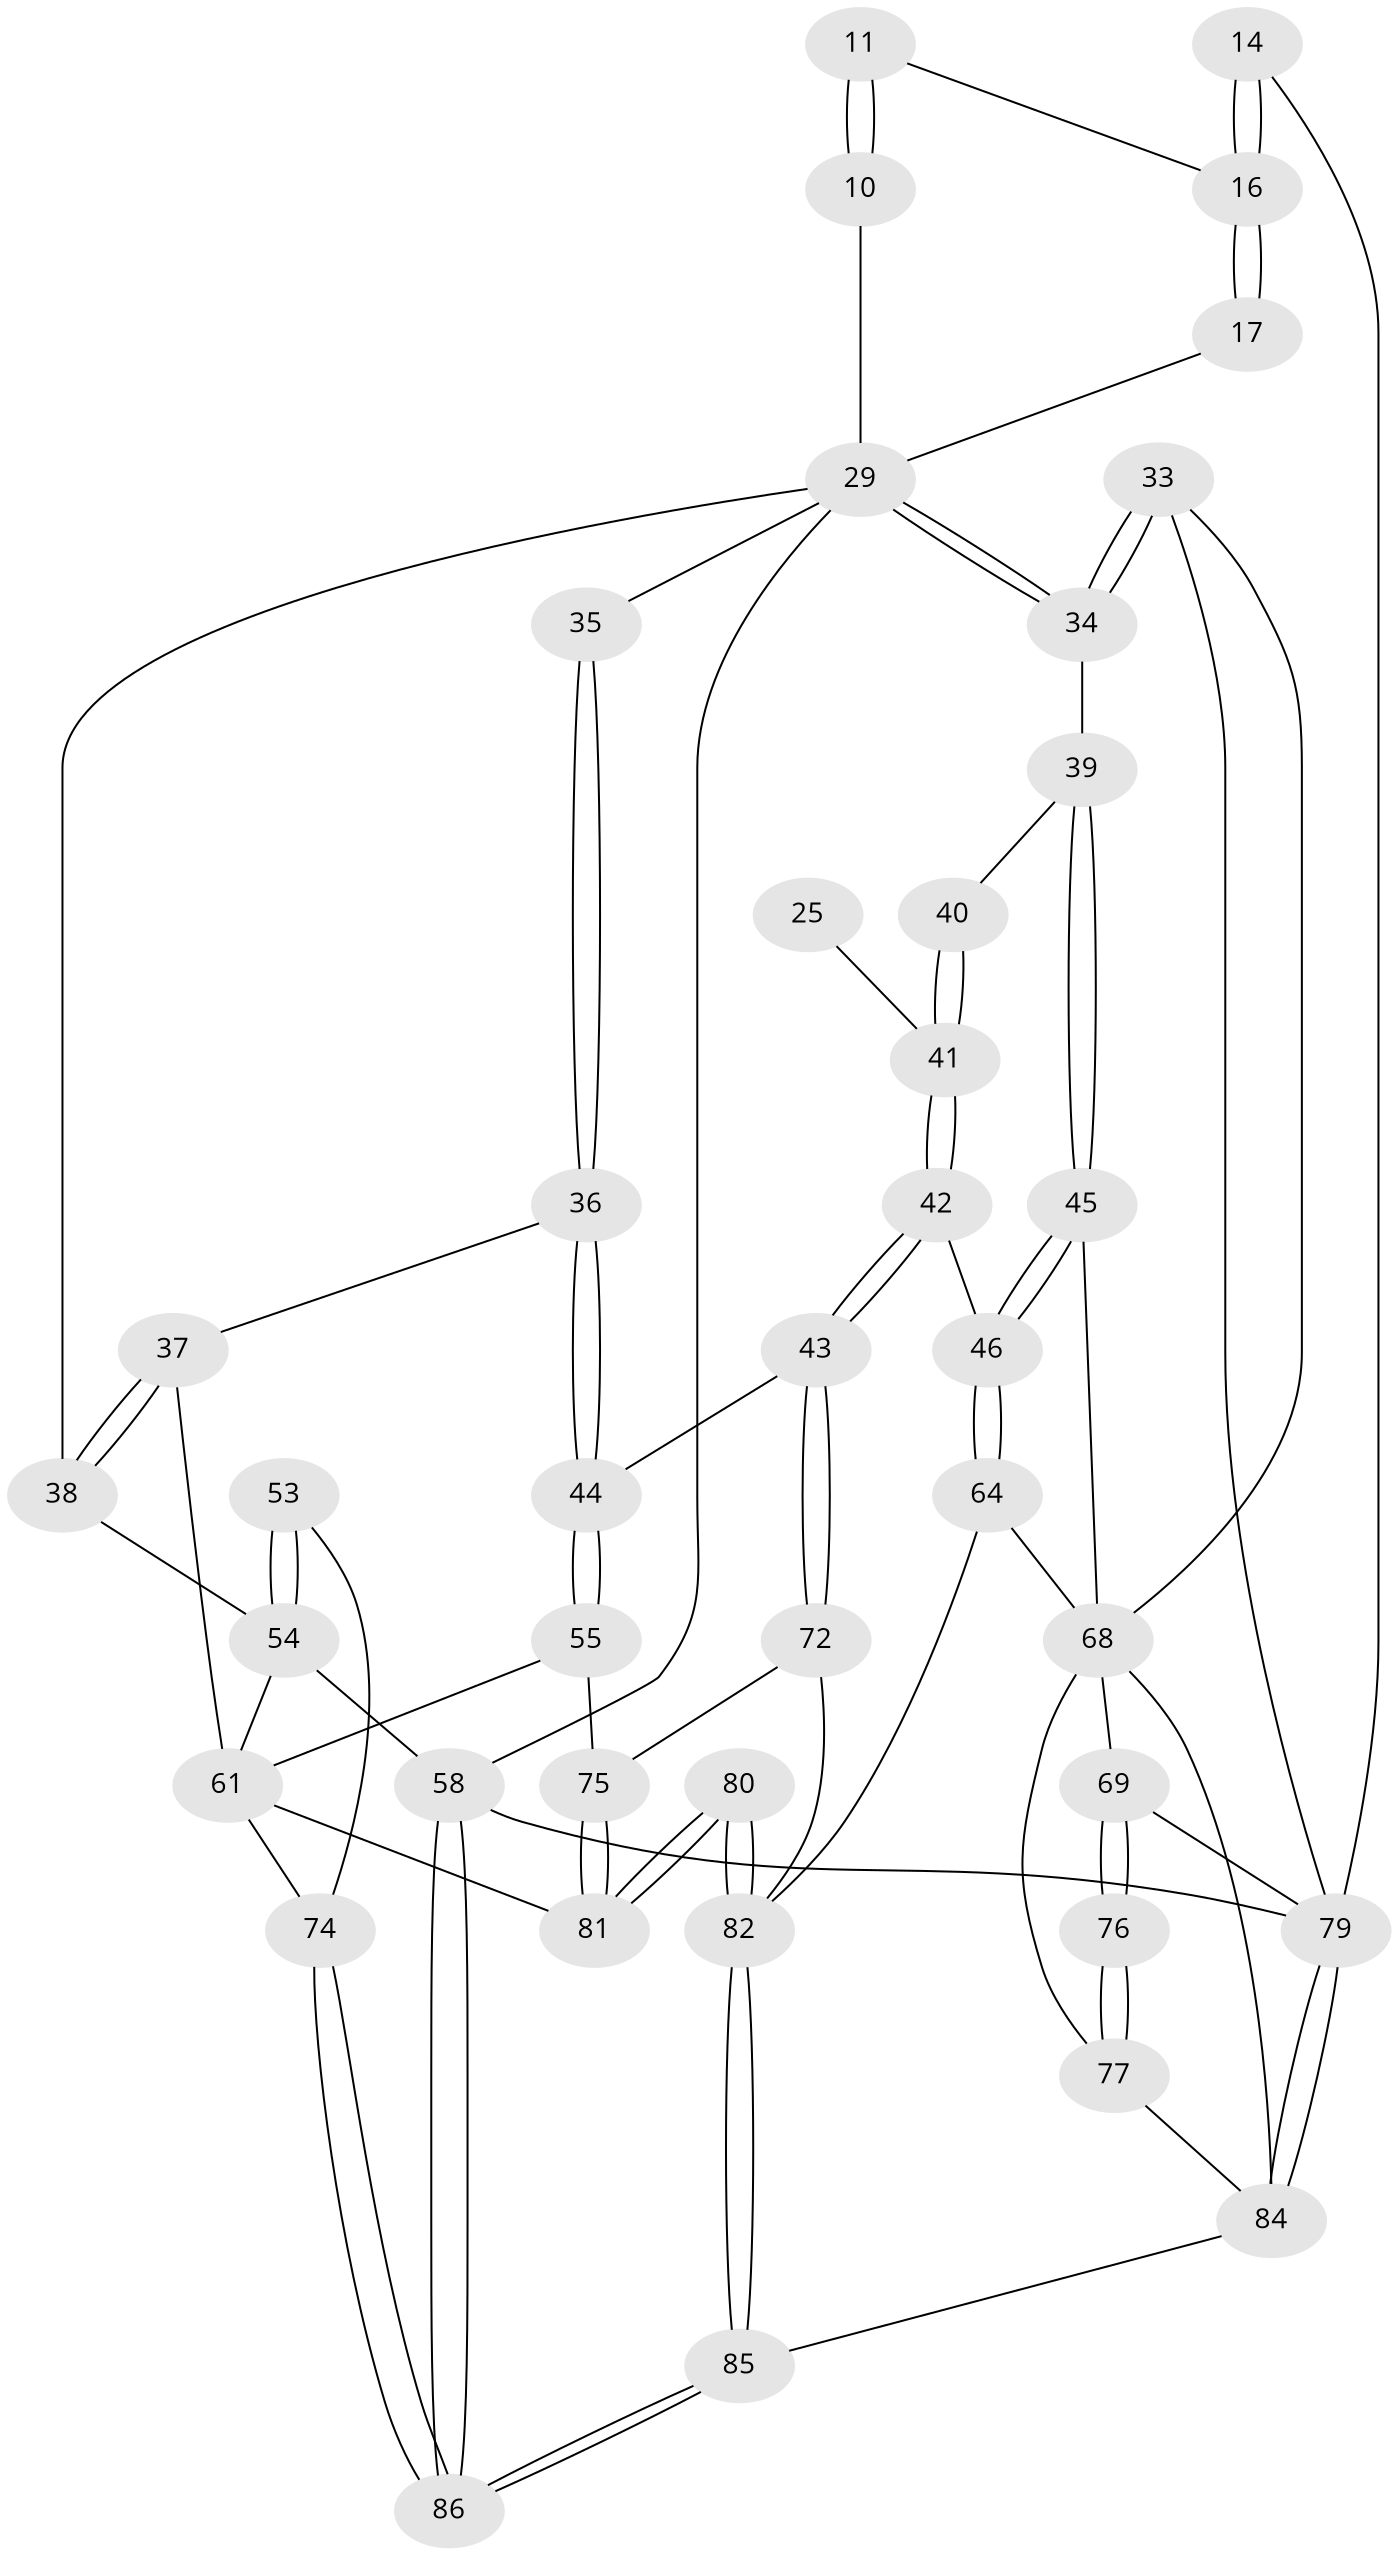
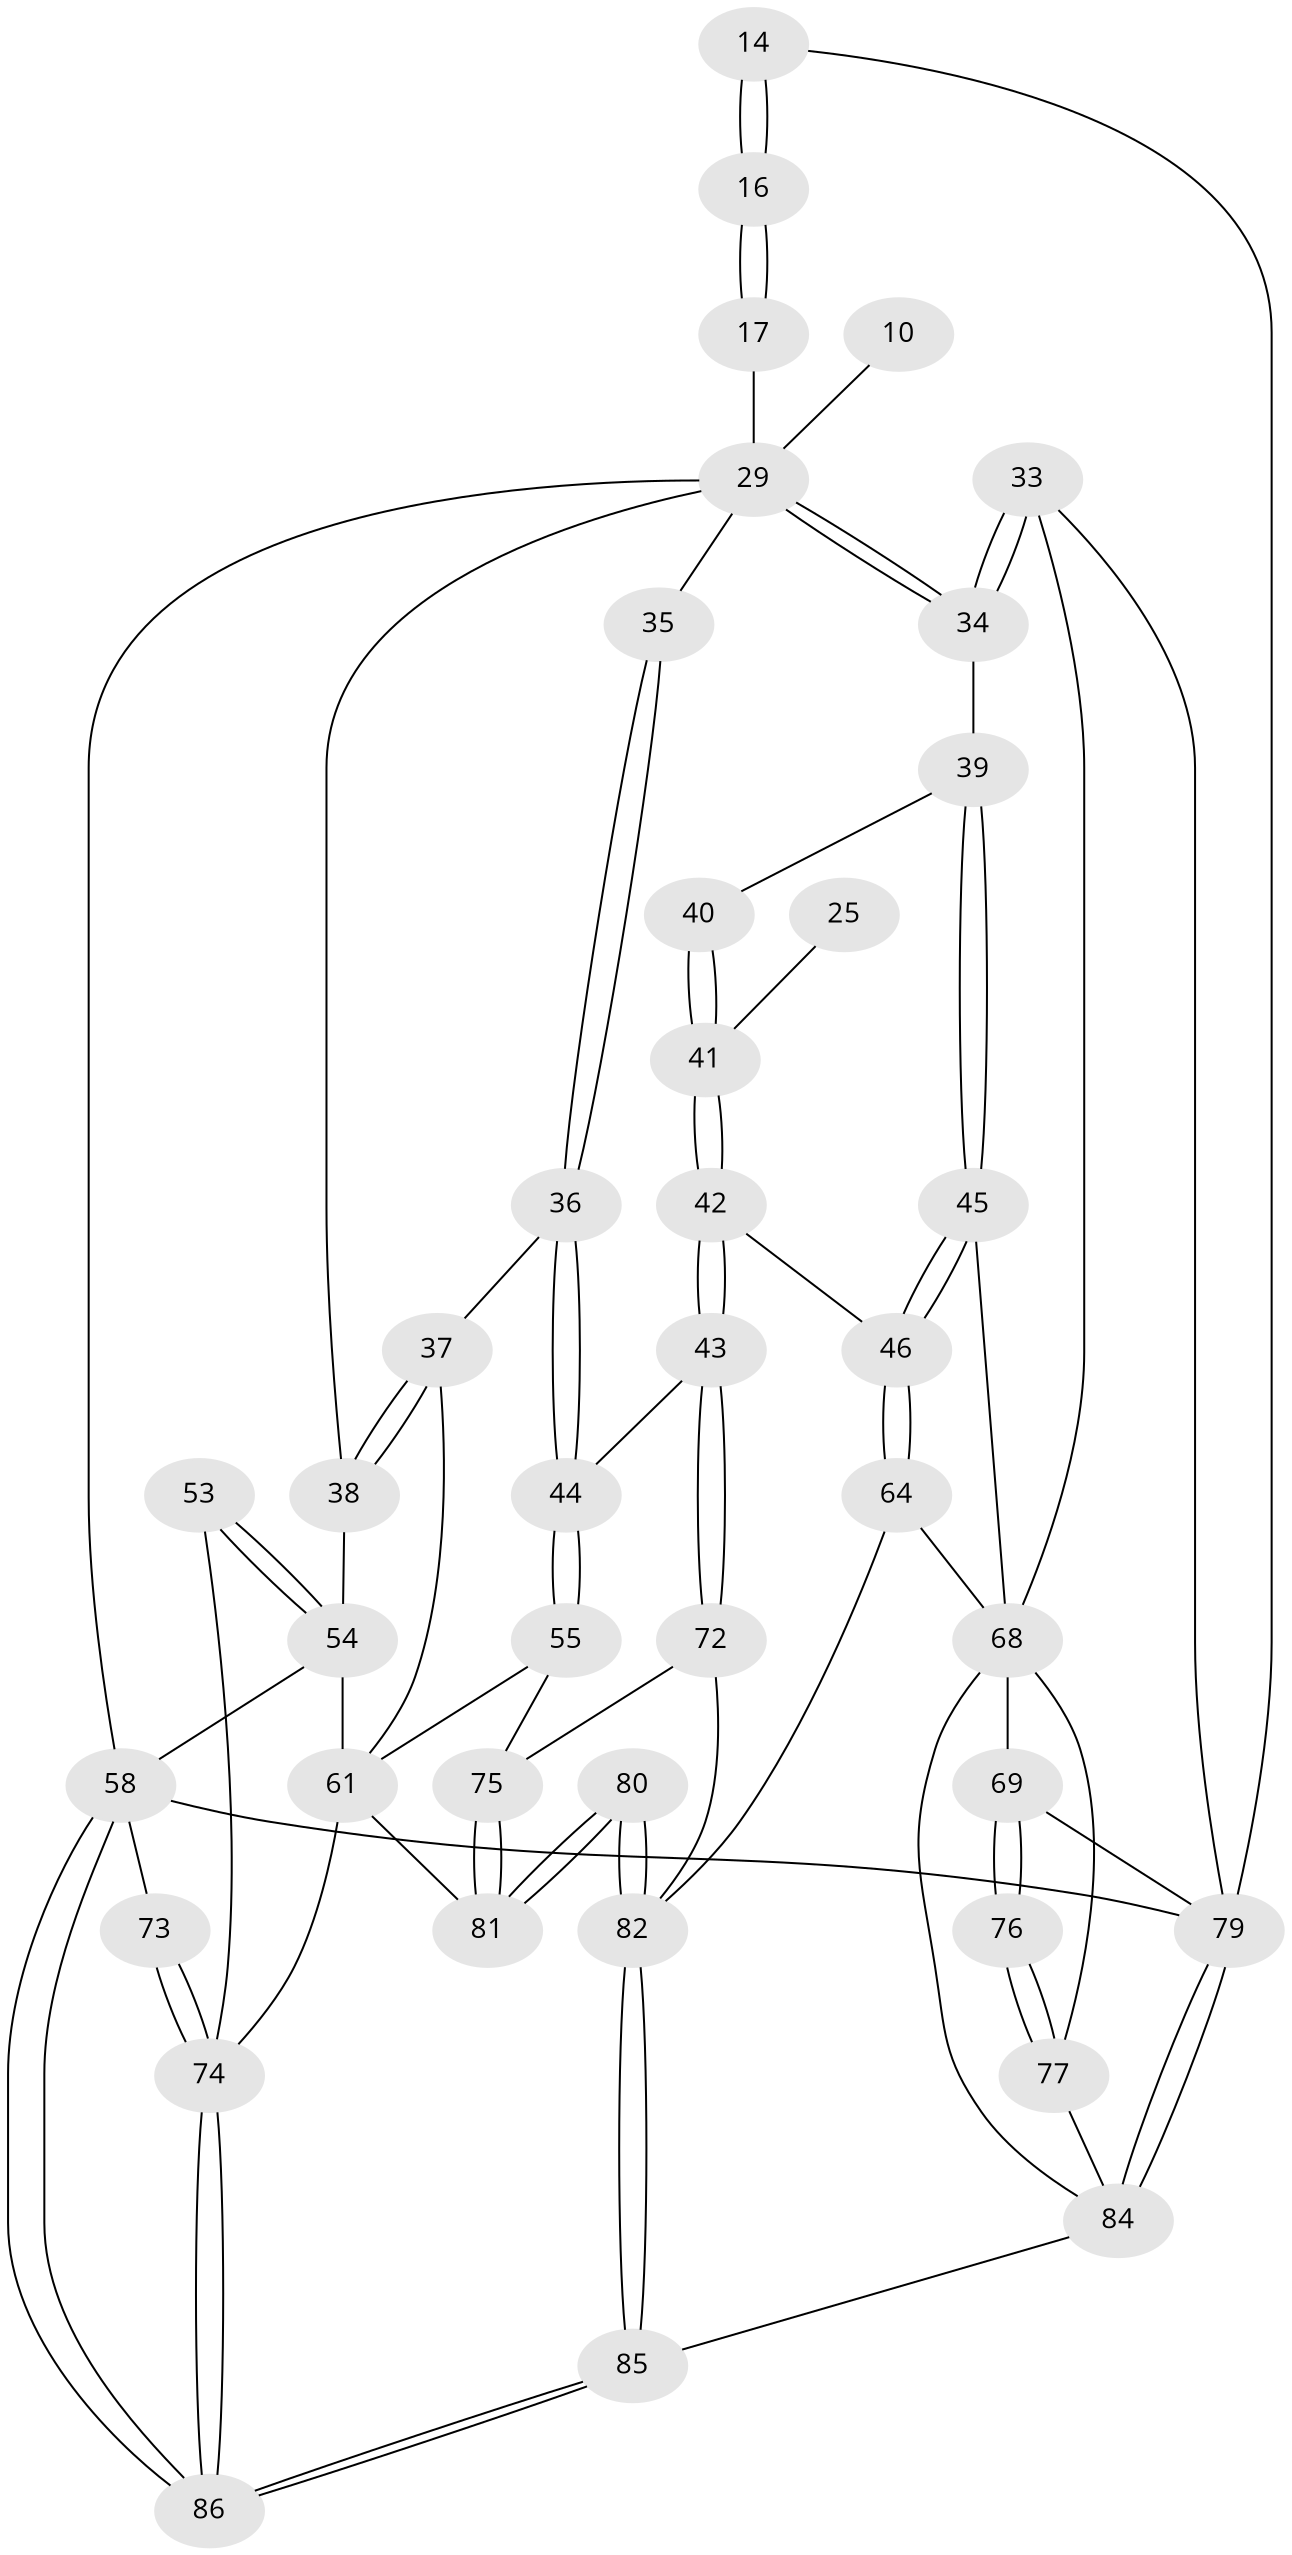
  graph {
    fontname="Open Sans"
    node [color=gray90 fontname="Open Sans" style=filled]
    edge [fontname="Open Sans"]
    n1 [label=10 super="+7"]
-   11
    16 [super="+9+10"]
    29 [super="+20+24"]
    17
    14 [super="+8"]
    79 [super="+2+13"]
    84 [super="+83+78"]
    35 [super="+23+22"]
    34
    38 [super="+30"]
    58 [super="+3+57"]
    41 [super="+27+26"]
    25
    42
    36
    39
    54 [super="+32+52"]
+   73
    86
    33
    68 [super="+65"]
    69
    77 [super="+67+66"]
    40
    45
    37
    44
    61 [super="+56+51"]
    55
    74 [super="+62+59+60"]
    81
    46
    43
    72
    64
    75
    82 [super="+70+71"]
    53
    85
    76
    80
    n1 -- 29 [weight=2]
-   11 -- n1 [weight=2]
-   11 -- n1
-   11 -- 16
    16 -- 17 [weight=2]
    16 -- 17
    29 -- 35 [weight=2]
    29 -- 34
    29 -- 34
    29 -- 38
    29 -- 58
    17 -- 29
    14 -- 16 [weight=2]
    14 -- 16
    14 -- 79 [weight=2]
    79 -- 84 [weight=2]
    79 -- 84
    84 -- 85
    35 -- 36
    35 -- 36
    34 -- 39
    38 -- 54 [weight=2]
    58 -- 79 [weight=2]
+   58 -- 73
    58 -- 86
    58 -- 86
    41 -- 42
    41 -- 42
    25 -- 41
    42 -- 46
    42 -- 43
    42 -- 43
    36 -- 37
    36 -- 44
    36 -- 44
    39 -- 40
    39 -- 45
    39 -- 45
    54 -- 58 [weight=2]
    54 -- 61
+   73 -- 74 [weight=2]
+   73 -- 74
    33 -- 79
    33 -- 34
    33 -- 34
    33 -- 68
    68 -- 84
    68 -- 69
    68 -- 77 [weight=2]
    69 -- 79
    69 -- 76
    69 -- 76
    77 -- 84
    40 -- 41 [weight=2]
    40 -- 41
    45 -- 68
    45 -- 46
    45 -- 46
    37 -- 38
    37 -- 38
    37 -- 61
    44 -- 55
    44 -- 55
    61 -- 74 [weight=2]
    61 -- 81
    55 -- 61
    55 -- 75
    74 -- 86
    74 -- 86
    46 -- 64
    46 -- 64
    43 -- 44
    43 -- 72
    43 -- 72
    72 -- 75
    72 -- 82
    64 -- 68
    64 -- 82
    75 -- 81
    75 -- 81
    82 -- 85
    82 -- 85
    53 -- 54 [weight=2]
    53 -- 54
    53 -- 74
    85 -- 86
    85 -- 86
    76 -- 77 [weight=2]
    76 -- 77
    80 -- 81
    80 -- 81
    80 -- 82 [weight=2]
    80 -- 82
  }
